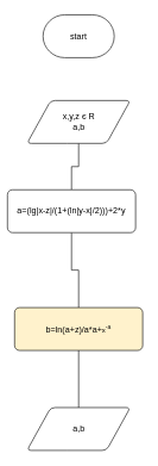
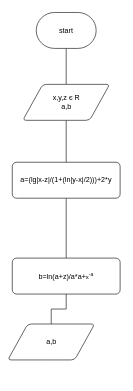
  <mxCell id="0" />
  <mxCell id="1" parent="0" />
+ <mxCell id="2" style="edgeStyle=orthogonalEdgeStyle;rounded=0;orthogonalLoop=1;jettySize=auto;html=1;exitX=0.5;exitY=1;exitDx=0;exitDy=0;exitPerimeter=0;entryX=0.5;entryY=0;entryDx=0;entryDy=0;endArrow=none;endFill=0;" edge="1" parent="1" source="3" target="5"><mxGeometry relative="1" as="geometry" /></mxCell>
  <mxCell id="3" value="start" style="strokeWidth=1;html=1;shape=mxgraph.flowchart.terminator;whiteSpace=wrap;hachureGap=4;pointerEvents=0;" vertex="1" parent="1"><mxGeometry x="60" y="20" width="100" height="60" as="geometry" /></mxCell>
  <mxCell id="4" style="edgeStyle=orthogonalEdgeStyle;rounded=0;orthogonalLoop=1;jettySize=auto;html=1;exitX=0.5;exitY=1;exitDx=0;exitDy=0;endArrow=none;endFill=0;" edge="1" parent="1" source="5" target="7"><mxGeometry relative="1" as="geometry" /></mxCell>
  <mxCell id="5" value="x,y,z є R&lt;br&gt;a,b" style="shape=parallelogram;html=1;strokeWidth=1;perimeter=parallelogramPerimeter;whiteSpace=wrap;rounded=1;arcSize=12;size=0.23;" vertex="1" parent="1"><mxGeometry x="37.5" y="140" width="145" height="60" as="geometry" /></mxCell>
  <mxCell id="6" style="edgeStyle=orthogonalEdgeStyle;rounded=0;orthogonalLoop=1;jettySize=auto;html=1;exitX=0.5;exitY=1;exitDx=0;exitDy=0;endArrow=none;endFill=0;" edge="1" parent="1" source="7" target="9"><mxGeometry relative="1" as="geometry" /></mxCell>
- <mxCell id="7" value="a=(lg|x-z|/(1+(ln|y-x|/2)))+2*y" style="rounded=1;whiteSpace=wrap;html=1;absoluteArcSize=1;arcSize=14;strokeWidth=1;" vertex="1" parent="1"><mxGeometry x="10" y="265" width="180" height="60" as="geometry" /></mxCell>
+ <mxCell id="7" value="a=(lg|x-z|/(1+(ln|y-x|/2)))+2*y" style="rounded=1;whiteSpace=wrap;html=1;absoluteArcSize=1;arcSize=14;strokeWidth=1;" vertex="1" parent="1"><mxGeometry x="20" y="270" width="180" height="60" as="geometry" /></mxCell>
  <mxCell id="8" style="edgeStyle=orthogonalEdgeStyle;rounded=0;orthogonalLoop=1;jettySize=auto;html=1;exitX=0.5;exitY=1;exitDx=0;exitDy=0;entryX=0.5;entryY=0;entryDx=0;entryDy=0;endArrow=none;endFill=0;" edge="1" parent="1" source="9" target="10"><mxGeometry relative="1" as="geometry" /></mxCell>
- <mxCell id="9" value="b=ln(a+z)/a*a+&lt;span style=&quot;font-size: 10px&quot;&gt;x&lt;sup&gt;-a&lt;/sup&gt;&lt;/span&gt;" style="rounded=1;whiteSpace=wrap;html=1;absoluteArcSize=1;arcSize=14;strokeWidth=1;fillColor=#fff2cc;" vertex="1" parent="1"><mxGeometry x="20" y="430" width="180" height="60" as="geometry" /></mxCell>
- <mxCell id="10" value="a,b" style="shape=parallelogram;html=1;strokeWidth=1;perimeter=parallelogramPerimeter;whiteSpace=wrap;rounded=1;arcSize=12;size=0.23;" vertex="1" parent="1"><mxGeometry x="37.5" y="570" width="145" height="60" as="geometry" /></mxCell>
+ <mxCell id="9" value="b=ln(a+z)/a*a+&lt;span style=&quot;font-size: 10px&quot;&gt;x&lt;sup&gt;-a&lt;/sup&gt;&lt;/span&gt;" style="rounded=1;whiteSpace=wrap;html=1;absoluteArcSize=1;arcSize=14;strokeWidth=1;" vertex="1" parent="1"><mxGeometry x="20" y="430" width="180" height="60" as="geometry" /></mxCell>
+ <mxCell id="10" value="a,b" style="shape=parallelogram;html=1;strokeWidth=1;perimeter=parallelogramPerimeter;whiteSpace=wrap;rounded=1;arcSize=12;size=0.23;" vertex="1" parent="1"><mxGeometry x="12.5" y="540" width="145" height="60" as="geometry" /></mxCell>
